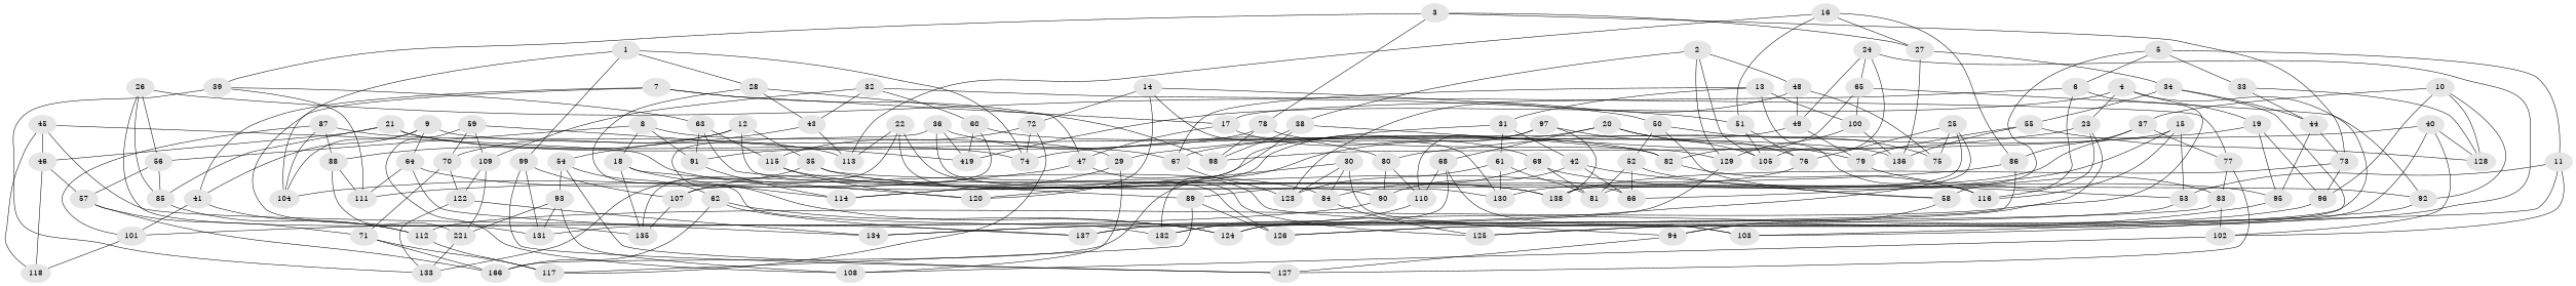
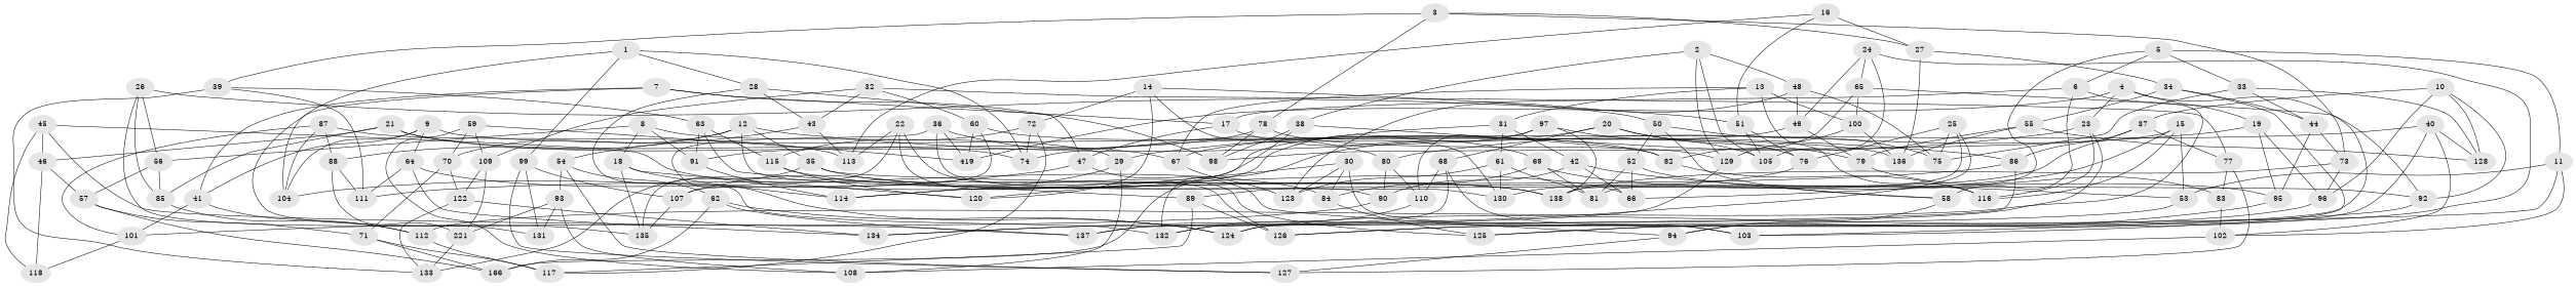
  graph {
    node [color=gray90 style=filled]
    1
    28
    74
    99
    104
    47
    43
    132
    131
    107
    127
    2
    38
    48
    105
    129
    98
    82
    49
    75
    123
    134
    3
    27
    39
    73
    78
    136
    34
    133
    63
    111
    96
    138
    91
    4
    19
    23
    n39 [label=419]
    124
    80
    95
    29
    116
    137
    5
    6
    11
    33
    81
    17
    58
    112
    53
    102
    125
    128
    44
    69
    94
    117
    7
    41
    135
    101
    8
    18
    56
    120
    114
    108
    85
    57
    9
    64
    84
    10
    37
    92
    130
    86
    77
    103
    126
    12
    35
    70
    88
    66
    71
    122
    n92 [label=221]
    13
    31
    67
    100
    42
    61
    14
    50
    72
    52
    115
    15
    16
    51
    113
    76
    90
    110
    20
    68
    79
    n114 [label=166]
    89
    83
    21
    46
    118
    22
    24
    65
    25
    26
    55
    54
    30
    32
    60
    109
    36
    40
    62
    93
    45
    59
    87
    97
    1 -- 28
    1 -- 74
    1 -- 99
    1 -- 104
    28 -- 47
    28 -- 43
    28 -- 132
    99 -- 131
    99 -- 107
    99 -- 127
    47 -- 104
    47 -- 94
    43 -- 113
    43 -- 54
    107 -- 135
    2 -- 38
    2 -- 48
    2 -- 105
    2 -- 129
    38 -- 132
    38 -- 98
    38 -- 82
    48 -- 49
    48 -- 75
    48 -- 123
    129 -- 134
    82 -- 116
    49 -- 67
    49 -- 79
    3 -- 27
    3 -- 39
    3 -- 73
    3 -- 78
    27 -- 136
    27 -- 34
    39 -- 133
    39 -- 63
    39 -- 111
    73 -- 96
    73 -- 138
    78 -- 129
    78 -- 98
    78 -- 91
    34 -- 44
    34 -- 103
    34 -- 55
    63 -- 91
    63 -- 115
    63 -- 89
    96 -- 124
    91 -- 114
    4 -- 19
    4 -- 23
    4 -- n39
    4 -- 124
    19 -- 96
    19 -- 80
    19 -- 95
    23 -- 29
    23 -- 116
    23 -- 137
    80 -- 90
    80 -- 110
    95 -- 125
    29 -- 107
    29 -- 108
    5 -- 6
    5 -- 11
    5 -- 33
    5 -- 81
    6 -- 17
    6 -- 58
    6 -- 112
    11 -- 53
    11 -- 102
    11 -- 125
+   33 -- 75
    33 -- 128
    33 -- 44
    17 -- 47
    17 -- 69
    58 -- 94
    112 -- 117
    53 -- 126
    102 -- 108
    44 -- 73
    44 -- 95
    69 -- 95
    69 -- 81
    69 -- 84
    94 -- 127
    7 -- 98
    7 -- 17
    7 -- 41
    7 -- 135
    41 -- 112
    41 -- 101
    101 -- 118
    8 -- 91
    8 -- 29
    8 -- 18
    8 -- 56
    18 -- 135
    18 -- 120
    18 -- 114
    56 -- 85
    56 -- 57
    85 -- 112
    57 -- 71
    57 -- n114
    9 -- 104
    9 -- 136
    9 -- 41
    9 -- 64
    64 -- 134
    64 -- 111
    64 -- 84
    84 -- 125
    10 -- 96
    10 -- 128
    10 -- 37
    10 -- 92
    37 -- 130
    37 -- 86
    37 -- 77
    92 -- 103
    86 -- 111
    86 -- 137
    77 -- 127
    77 -- 83
    12 -- 130
    12 -- 35
    12 -- 70
    12 -- 88
    35 -- 133
    35 -- 92
    35 -- 66
    70 -- 71
    70 -- 122
    88 -- 111
    88 -- n92
    71 -- 117
    71 -- n114
    122 -- 134
    122 -- 133
    n92 -- 133
    13 -- 116
    13 -- 31
    13 -- 67
    13 -- 100
    31 -- 114
    31 -- 42
    31 -- 61
    67 -- 123
    100 -- 129
    100 -- 136
    42 -- 53
    42 -- 66
    42 -- 90
    61 -- 123
    61 -- 81
    61 -- 130
    14 -- 120
    14 -- 130
    14 -- 50
    14 -- 72
    50 -- 75
    50 -- 58
    50 -- 52
    72 -- 74
    72 -- 117
    72 -- 115
    52 -- 81
    52 -- 58
    52 -- 66
    115 -- 138
    115 -- 120
    15 -- 98
    15 -- 116
    15 -- 53
    15 -- 66
    16 -- 27
-   16 -- 86
+   12 -- 86
    16 -- 51
    16 -- 113
    51 -- 105
    51 -- 76
    76 -- 89
    90 -- 101
    110 -- 132
    20 -- 76
    20 -- 68
    20 -- 79
    20 -- n114
    68 -- 132
    68 -- 103
    68 -- 110
    79 -- 83
    89 -- 117
    89 -- 126
-   83 -- 131
    83 -- 102
    21 -- 74
    21 -- 85
    21 -- 67
    21 -- 46
    46 -- 57
    46 -- 118
    22 -- 125
    22 -- 135
    22 -- 126
    22 -- 113
    24 -- 105
    24 -- 49
    24 -- 126
    24 -- 65
    65 -- 82
    65 -- 92
    65 -- 100
    25 -- 75
    25 -- 134
    25 -- 138
    25 -- 76
    26 -- 131
    26 -- 56
    26 -- 85
    26 -- 51
    55 -- 136
    55 -- 128
    55 -- 79
    54 -- 127
    54 -- 62
    54 -- 93
    30 -- 123
    30 -- 120
    30 -- 84
    30 -- 103
    32 -- 43
    32 -- 77
    32 -- 60
    32 -- 109
    60 -- 107
    60 -- 82
    60 -- n39
    109 -- 122
    109 -- n92
    36 -- n39
    36 -- 124
    36 -- 80
    36 -- 90
    40 -- 74
    40 -- 102
    40 -- 128
    40 -- 94
    62 -- 124
    62 -- 137
    62 -- n114
    93 -- 131
    93 -- 108
    93 -- n92
    45 -- 138
    45 -- 137
    45 -- 46
    45 -- 118
    59 -- n39
    59 -- 108
    59 -- 70
    59 -- 109
    87 -- 104
    87 -- 101
    87 -- 88
    87 -- 113
    97 -- 105
    97 -- 138
    97 -- 114
    97 -- 110
  }
